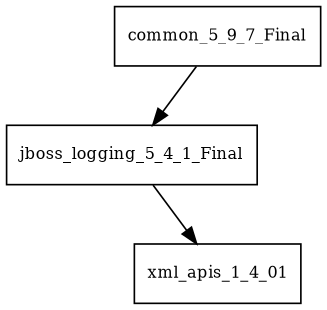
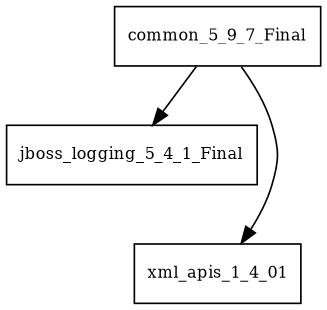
  digraph {
    node [fontsize=10.0 shape=box]
    n1 [label=jboss_logging_5_4_1_Final]
    common_5_9_7_Final
    xml_apis_1_4_01
    common_5_9_7_Final -> n1
-   n1 -> xml_apis_1_4_01
+   common_5_9_7_Final -> xml_apis_1_4_01
  }
